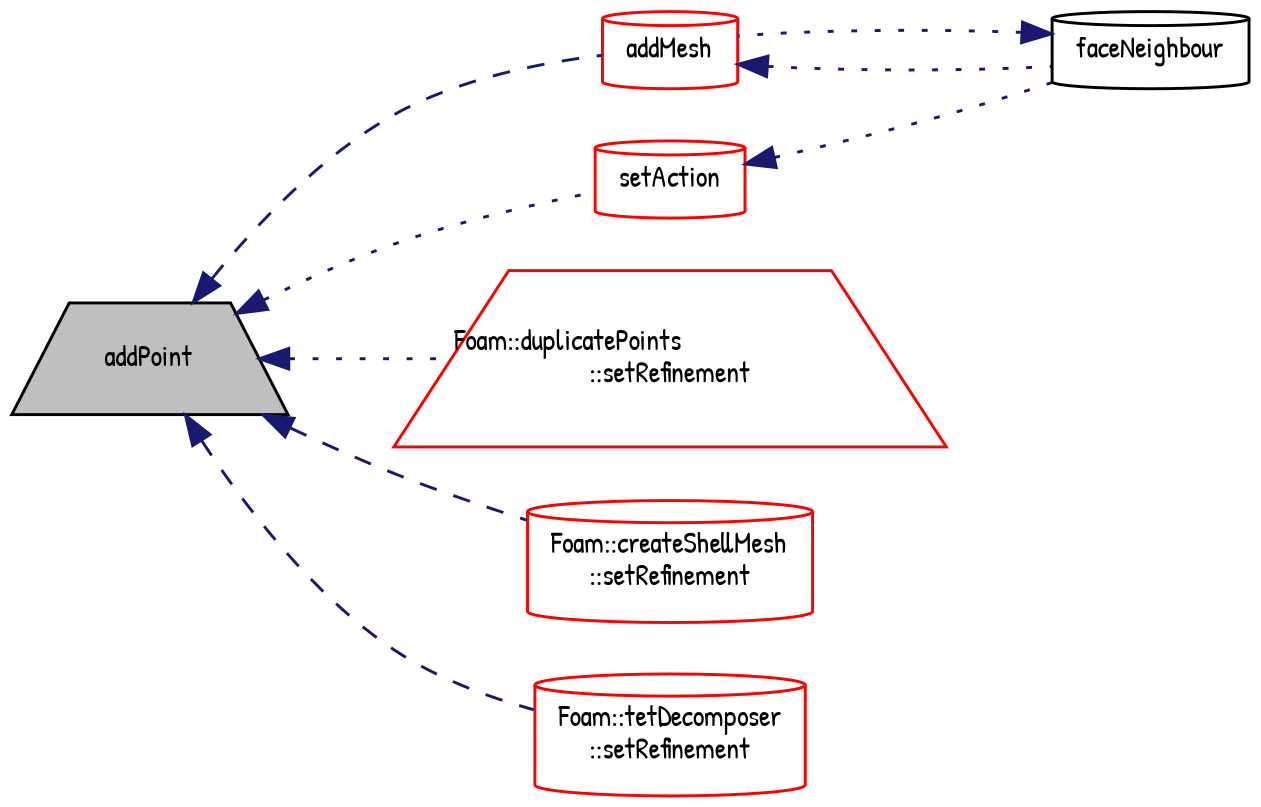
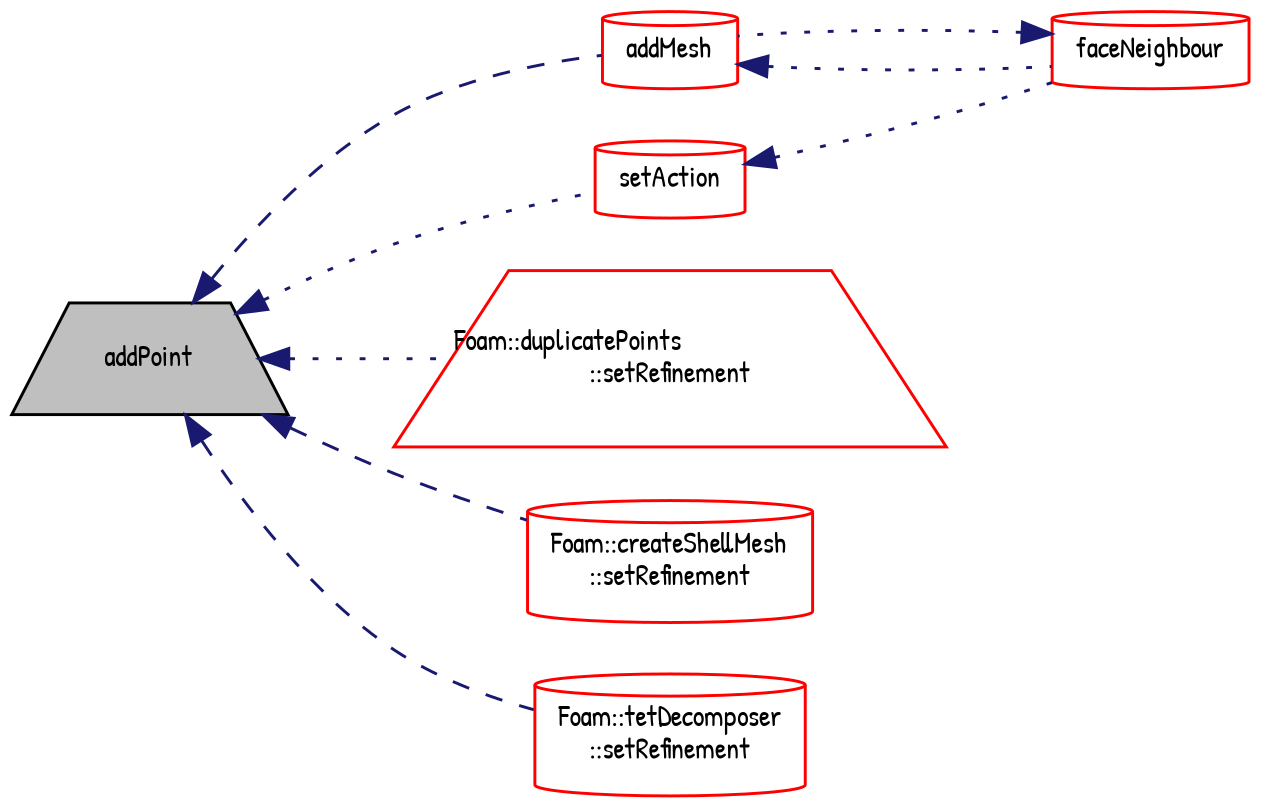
  digraph {
    fontname="Patrick Hand"
    rankdir=LR
    node [color=red fontname="Patrick Hand" fontsize=10 shape=cylinder]
    edge [color=midnightblue dir=back fontname="Patrick Hand" fontsize=10 labelfontname=Helvetica labelfontsize=10 style=dotted]
    n1 [color=black fillcolor=grey75 fontcolor=black height=0.2 label=addPoint shape=trapezium style=filled width=0.4]
    n2 [height=0.2 label=addMesh width=0.4]
    n3 [height=0.2 label=setAction width=0.4]
    n4 [height=0.2 label="Foam::duplicatePoints\l::setRefinement" shape=trapezium width=0.4]
    n5 [height=0.2 label="Foam::createShellMesh\l::setRefinement" width=0.4]
    n6 [height=0.2 label="Foam::tetDecomposer\l::setRefinement" width=0.4]
-   n7 [color=black height=0.2 label=faceNeighbour width=0.4]
+   n7 [height=0.2 label=faceNeighbour width=0.4]
    n1 -> n2 [style=dashed]
    n1 -> n3
    n1 -> n4
    n1 -> n5 [style=dashed]
    n1 -> n6 [style=dashed]
    n2 -> n7
    n3 -> n7
    n7 -> n2
  }
